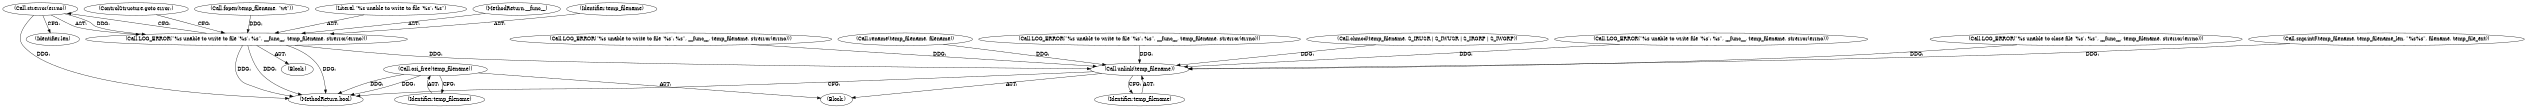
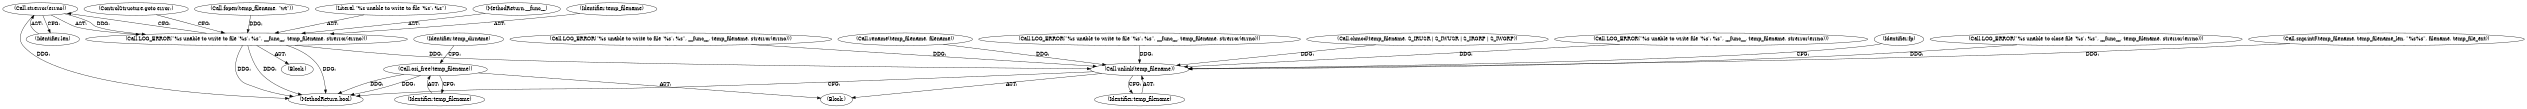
  digraph {
    n1 [label="(Call,strerror(errno))"]
    n2 [label="(Call,LOG_ERROR(\"%s unable to write to file '%s': %s\", __func__, temp_filename, strerror(errno)))"]
    n3 [label="(Identifier,len)"]
    n4 [label="(MethodReturn,bool)"]
    n5 [label="(Call,unlink(temp_filename))"]
    n6 [label="(Block,)"]
    n7 [label="(Block,)"]
    n8 [label="(Identifier,temp_filename)"]
    n9 [label="(Call,osi_free(temp_filename))"]
    n10 [label="(Identifier,temp_filename)"]
    n11 [label="(Call,LOG_ERROR(\"%s unable to close file '%s': %s\", __func__, temp_filename, strerror(errno)))"]
    n12 [label="(Call,snprintf(temp_filename, temp_filename_len, \"%s%s\", filename, temp_file_ext))"]
    n13 [label="(Identifier,temp_filename)"]
+   n14 [label="(Identifier,temp_dirname)"]
    n15 [label="(Call,LOG_ERROR(\"%s unable to write to file '%s': %s\", __func__, temp_filename, strerror(errno)))"]
    n16 [label="(Call,rename(temp_filename, filename))"]
    n17 [label="(Call,LOG_ERROR(\"%s unable to write to file '%s': %s\", __func__, temp_filename, strerror(errno)))"]
    n18 [label="(Call,chmod(temp_filename, S_IRUSR | S_IWUSR | S_IRGRP | S_IWGRP))"]
    n19 [label="(ControlStructure,goto error;)"]
    n20 [label="(Call,LOG_ERROR(\"%s unable to write file '%s': %s\", __func__, temp_filename, strerror(errno)))"]
    n21 [label="(Call,fopen(temp_filename, \"wt\"))"]
    n22 [label="(Literal,\"%s unable to write to file '%s': %s\")"]
    n23 [label="(MethodReturn,__func__)"]
+   n24 [label="(Identifier,fp)"]
    n1 -> n2 [label="AST: "]
    n1 -> n2 [label="DDG: "]
    n1 -> n3 [label="CFG: "]
    n1 -> n4 [label="DDG: "]
    n2 -> n1 [label="CFG: "]
    n2 -> n4 [label="DDG: "]
    n2 -> n4 [label="DDG: "]
    n2 -> n4 [label="DDG: "]
    n2 -> n5 [label="DDG: "]
    n2 -> n6 [label="AST: "]
+   n3 -> n1 [label="AST: "]
    n5 -> n4 [label="CFG: "]
    n5 -> n7 [label="AST: "]
    n5 -> n8 [label="CFG: "]
    n8 -> n5 [label="AST: "]
    n9 -> n4 [label="DDG: "]
    n9 -> n4 [label="DDG: "]
    n9 -> n7 [label="AST: "]
    n9 -> n10 [label="CFG: "]
    n10 -> n9 [label="AST: "]
    n11 -> n5 [label="DDG: "]
    n12 -> n5 [label="DDG: "]
    n13 -> n2 [label="AST: "]
+   n14 -> n9 [label="CFG: "]
    n15 -> n5 [label="DDG: "]
    n16 -> n5 [label="DDG: "]
    n17 -> n5 [label="DDG: "]
    n18 -> n5 [label="DDG: "]
    n19 -> n2 [label="CFG: "]
    n20 -> n5 [label="DDG: "]
    n21 -> n2 [label="DDG: "]
    n22 -> n2 [label="AST: "]
    n23 -> n2 [label="AST: "]
+   n24 -> n5 [label="CFG: "]
  }
